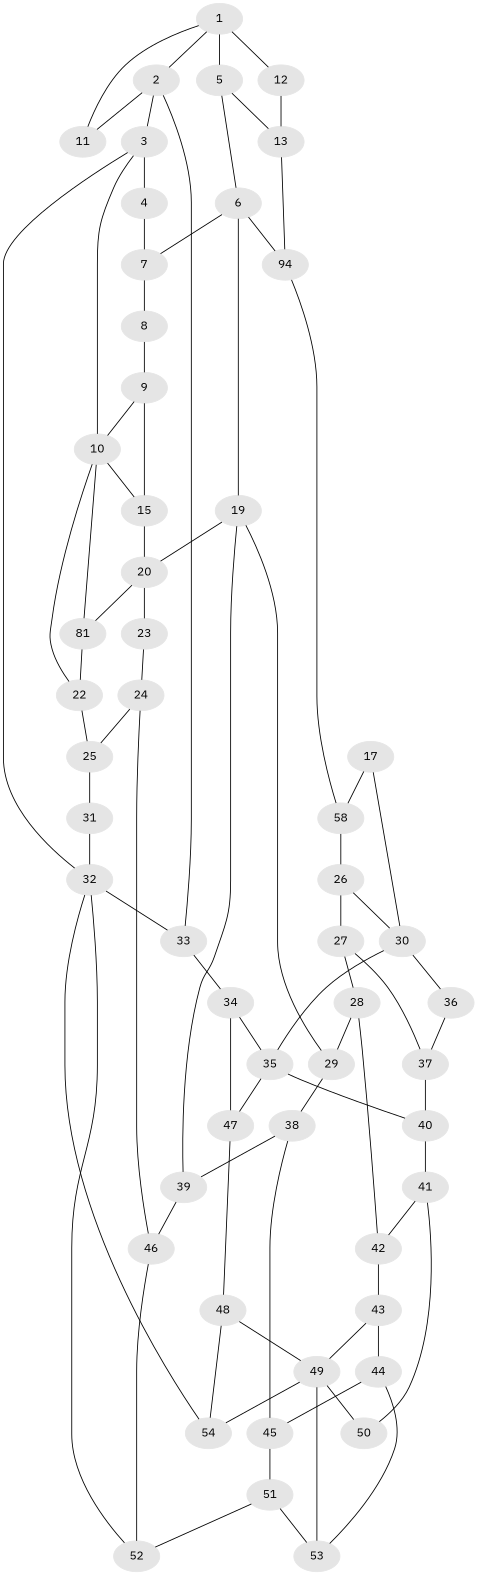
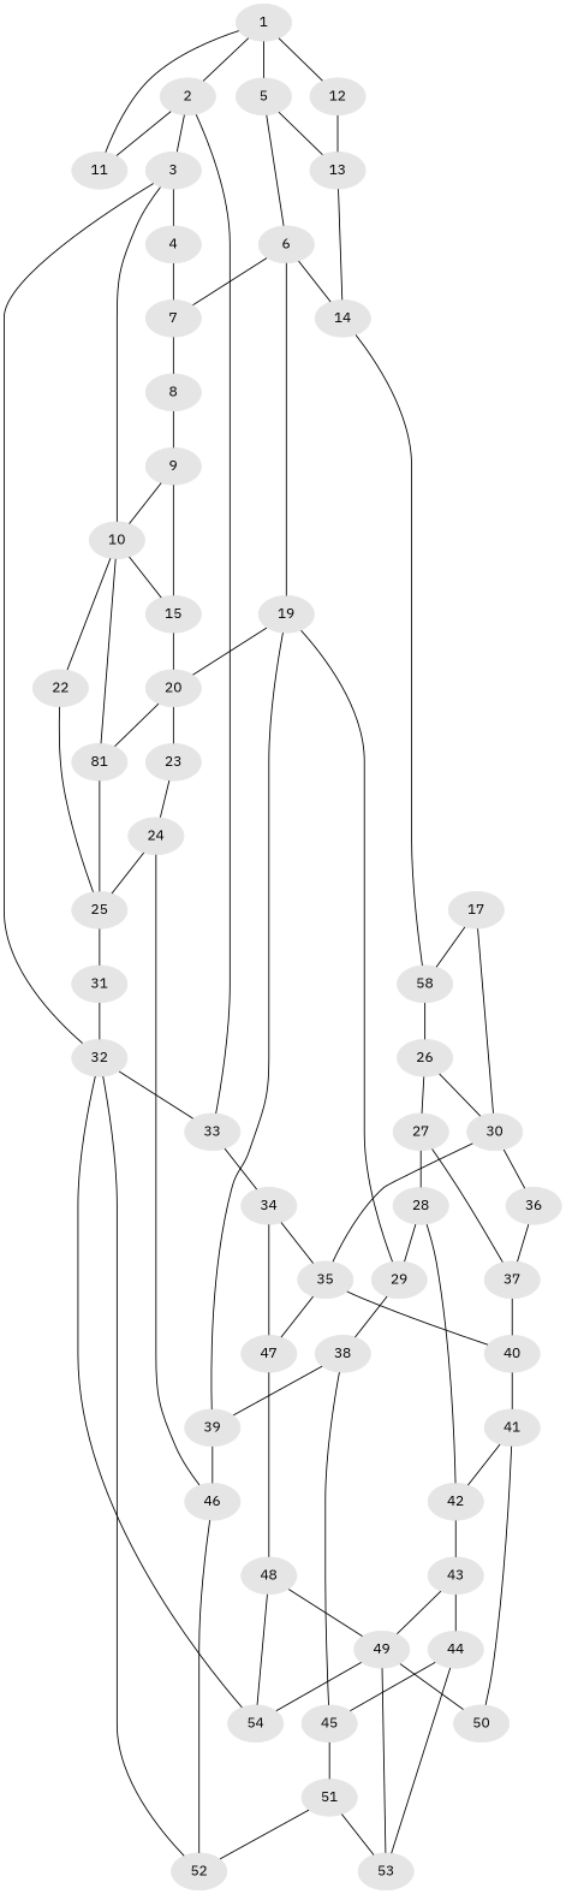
  graph {
    fontname="IBM Plex Sans"
    node [color=gray90 fontname="IBM Plex Sans" style=filled]
    edge [fontname="IBM Plex Sans" weight=1.0]
    1
    2
    5
    11
    12
    3
    33
    6
    13
    4
    10
    32
    34
    7
    15
    n16 [label=81]
    22
    52
    54
    8
-   14 [label=94]
+   14
    19
    n23 [label=58]
    20
    29
    39
    9
    25
    26
    23
    17
    30
    36
    35
    27
    38
    46
    24
    31
    28
    37
    42
    40
    43
    45
    47
    48
    41
    51
    50
    44
    49
    53
    1 -- 2
    1 -- 5
    1 -- 11
    1 -- 12 [weight=2.0]
    2 -- 11
    2 -- 3
    2 -- 33
    5 -- 6
    5 -- 13
    12 -- 13
    3 -- 4
    3 -- 10 [weight=2.0]
    3 -- 32
    33 -- 34
    6 -- 7 [weight=2.0]
    6 -- 14
    6 -- 19 [weight=2.0]
    13 -- 14
    4 -- 7 [weight=2.0]
    10 -- 15
    10 -- n16
    10 -- 22
    32 -- 33 [weight=2.0]
    32 -- 52
    32 -- 54
    34 -- 35
    34 -- 47
    7 -- 8 [weight=2.0]
    15 -- 20
-   n16 -- 22
+   n16 -- 25
    22 -- 25
    8 -- 9
    14 -- n23
    19 -- 20 [weight=2.0]
    19 -- 29
    19 -- 39
    n23 -- 26
    20 -- n16
    20 -- 23 [weight=2.0]
    29 -- 38
    39 -- 46
    9 -- 10
    9 -- 15
    25 -- 31
    26 -- 30
    26 -- 27
    23 -- 24
    17 -- n23
    17 -- 30
    30 -- 36
    30 -- 35 [weight=2.0]
    36 -- 37
    35 -- 40
    35 -- 47
    27 -- 28
    27 -- 37
    38 -- 39
    38 -- 45
    46 -- 52
    24 -- 25
    24 -- 46
    31 -- 32 [weight=2.0]
    28 -- 29
    28 -- 42
    37 -- 40
    42 -- 43
    40 -- 41
    43 -- 44
    43 -- 49
    45 -- 51
    47 -- 48
    48 -- 54
    48 -- 49
    41 -- 42
    41 -- 50
    51 -- 52
    51 -- 53
    44 -- 45
    44 -- 53
    49 -- 54
    49 -- 50 [weight=2.0]
    49 -- 53
  }
